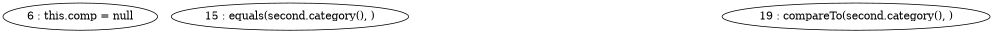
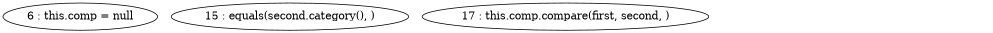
  digraph {
    "6 : this.comp = null"
    "15 : equals(second.category(), )"
-   "19 : compareTo(second.category(), )"
+   "17 : this.comp.compare(first, second, )"
  }
